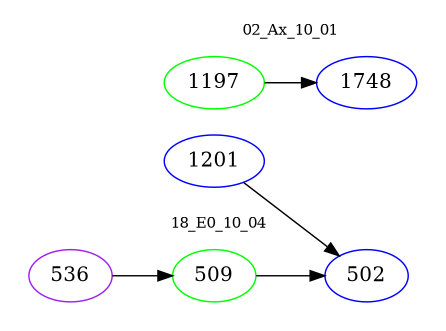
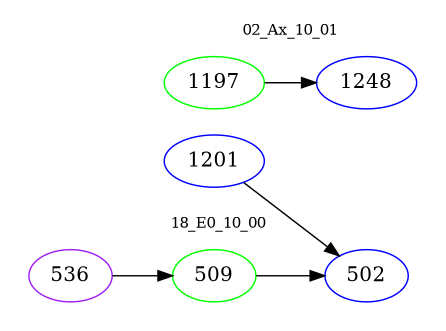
  digraph {
    rankdir=LR
    node [color=blue]
    edge [color=black]
    n1 [label=1201]
    n2 [color=green label=1197]
-   n3 [label=1748]
+   n3 [label=1248]
    n4 [color=purple label=536]
    n5 [color=green label=509]
    n6 [label=502]
    subgraph cluster_1 {
      color=white
      fontsize=10
      label="02_Ax_10_01"
      n1
      n2
      n3
    }
    subgraph cluster_2 {
      color=white
      fontsize=10
-     label="18_E0_10_04"
+     label="18_E0_10_00"
      n4
      n5
      n6
    }
    n1 -> n6
    n2 -> n3
    n4 -> n5
    n5 -> n6
  }
